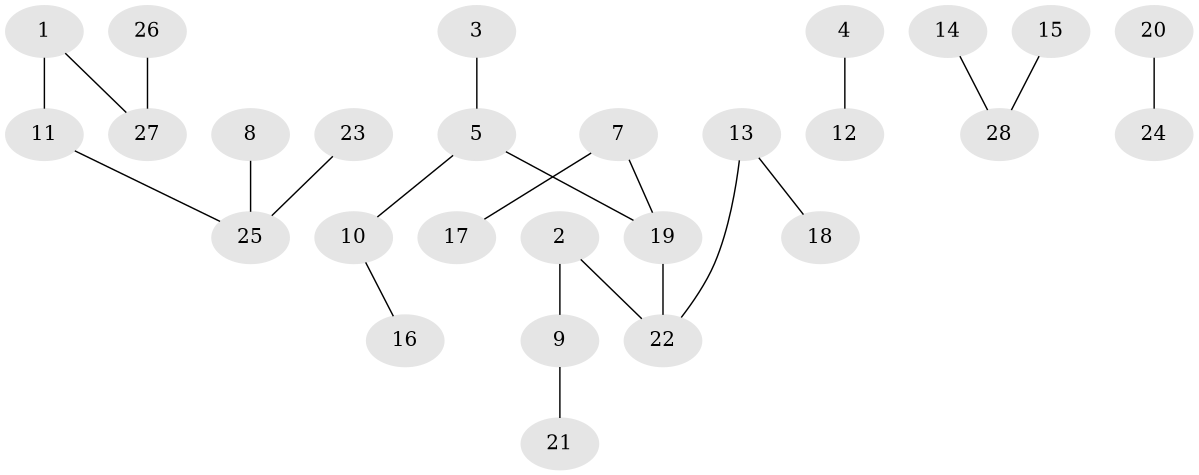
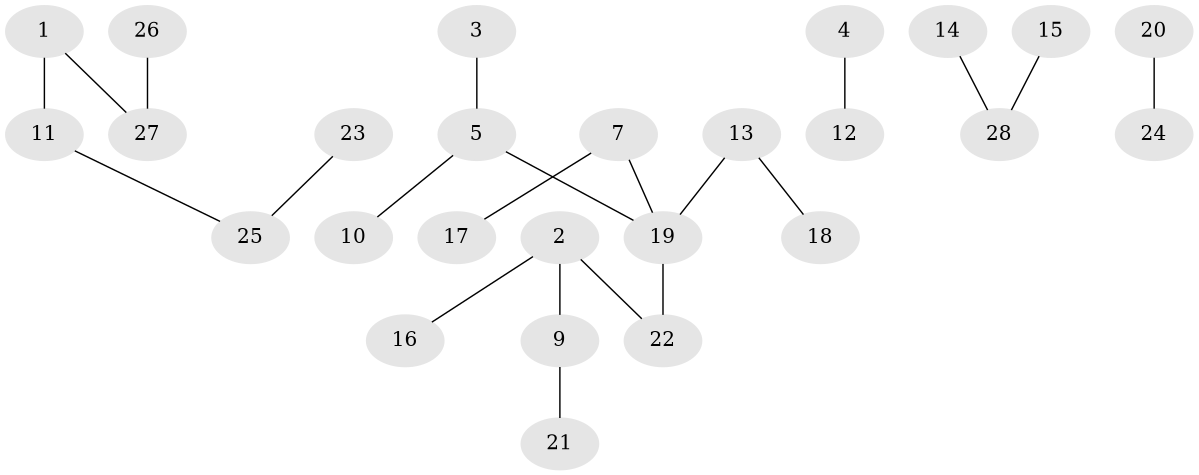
  graph {
    node [color=gray90 style=filled]
    edge [weight=1.0]
    1
    11
    27
    25
    2
    22
    9
    21
    3
    5
    10
    19
    4
    12
    16
    7
    17
-   8
    13
    18
    14
    28
    15
    20
    24
    23
    26
    1 -- 11
    1 -- 27
    11 -- 25
    2 -- 22
    2 -- 9
    9 -- 21
    3 -- 5
    5 -- 10
    5 -- 19
-   10 -- 16
+   2 -- 16
    19 -- 22
    4 -- 12
    7 -- 19
    7 -- 17
-   8 -- 25
-   13 -- 22
+   13 -- 19
    13 -- 18
    14 -- 28
    15 -- 28
    20 -- 24
    23 -- 25
    26 -- 27
  }
